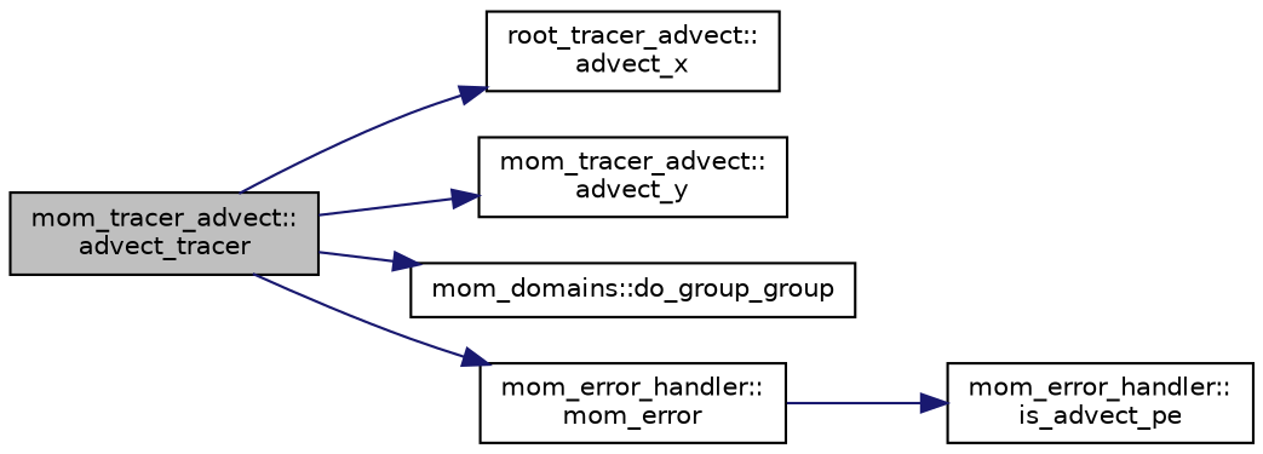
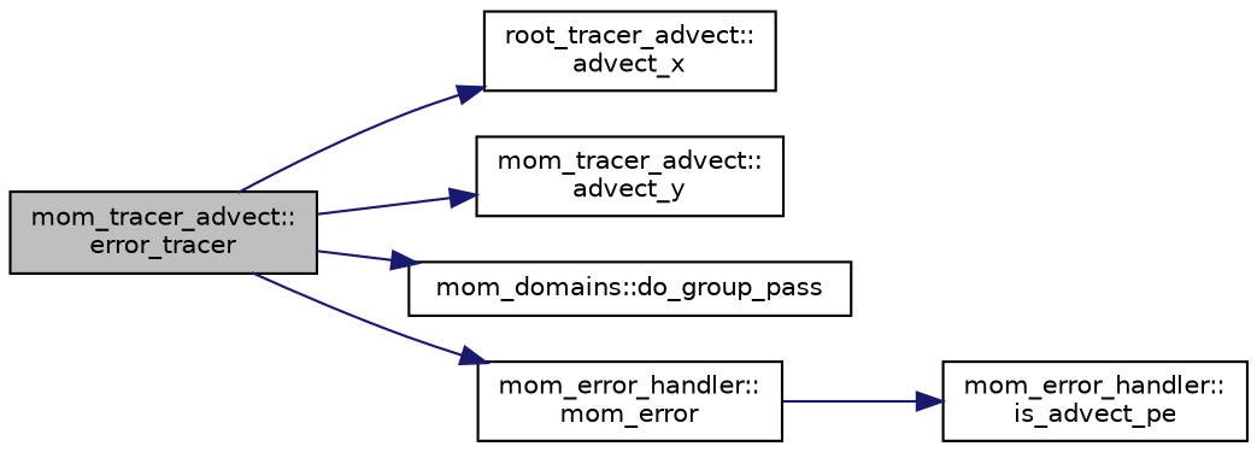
  digraph {
    rankdir=LR
    node [color=black fillcolor=white fontname=Helvetica fontsize=10 shape=record style=filled]
    edge [color=midnightblue fontname=Helvetica fontsize=10 labelfontname=Helvetica labelfontsize=10 style=solid]
-   n1 [fillcolor=grey75 fontcolor=black height=0.2 label="mom_tracer_advect::\ladvect_tracer" width=0.4]
+   n1 [fillcolor=grey75 fontcolor=black height=0.2 label="mom_tracer_advect::\lerror_tracer" width=0.4]
    n2 [height=0.2 label="root_tracer_advect::\ladvect_x" width=0.4]
    n3 [height=0.2 label="mom_tracer_advect::\ladvect_y" width=0.4]
-   n4 [height=0.2 label="mom_domains::do_group_group" width=0.4]
+   n4 [height=0.2 label="mom_domains::do_group_pass" width=0.4]
    n5 [height=0.2 label="mom_error_handler::\lmom_error" width=0.4]
    n6 [height=0.2 label="mom_error_handler::\lis_advect_pe" width=0.4]
    n1 -> n2
    n1 -> n3
    n1 -> n4
    n1 -> n5
    n5 -> n6
  }
